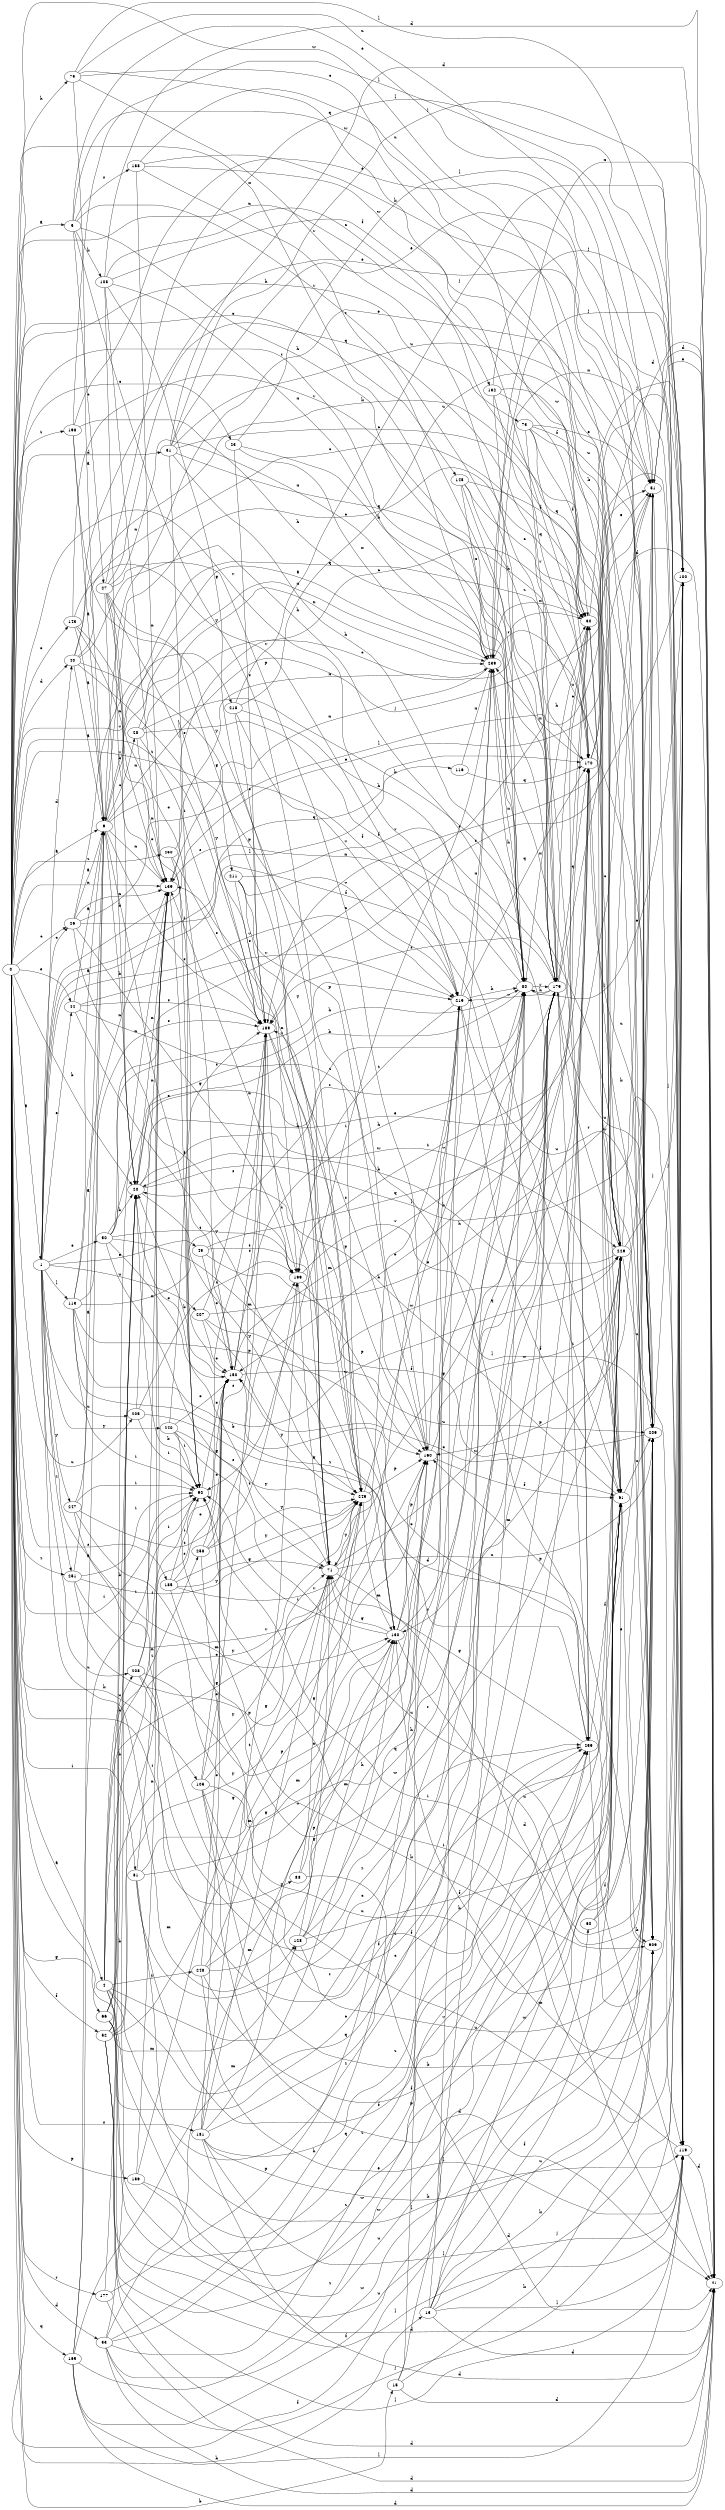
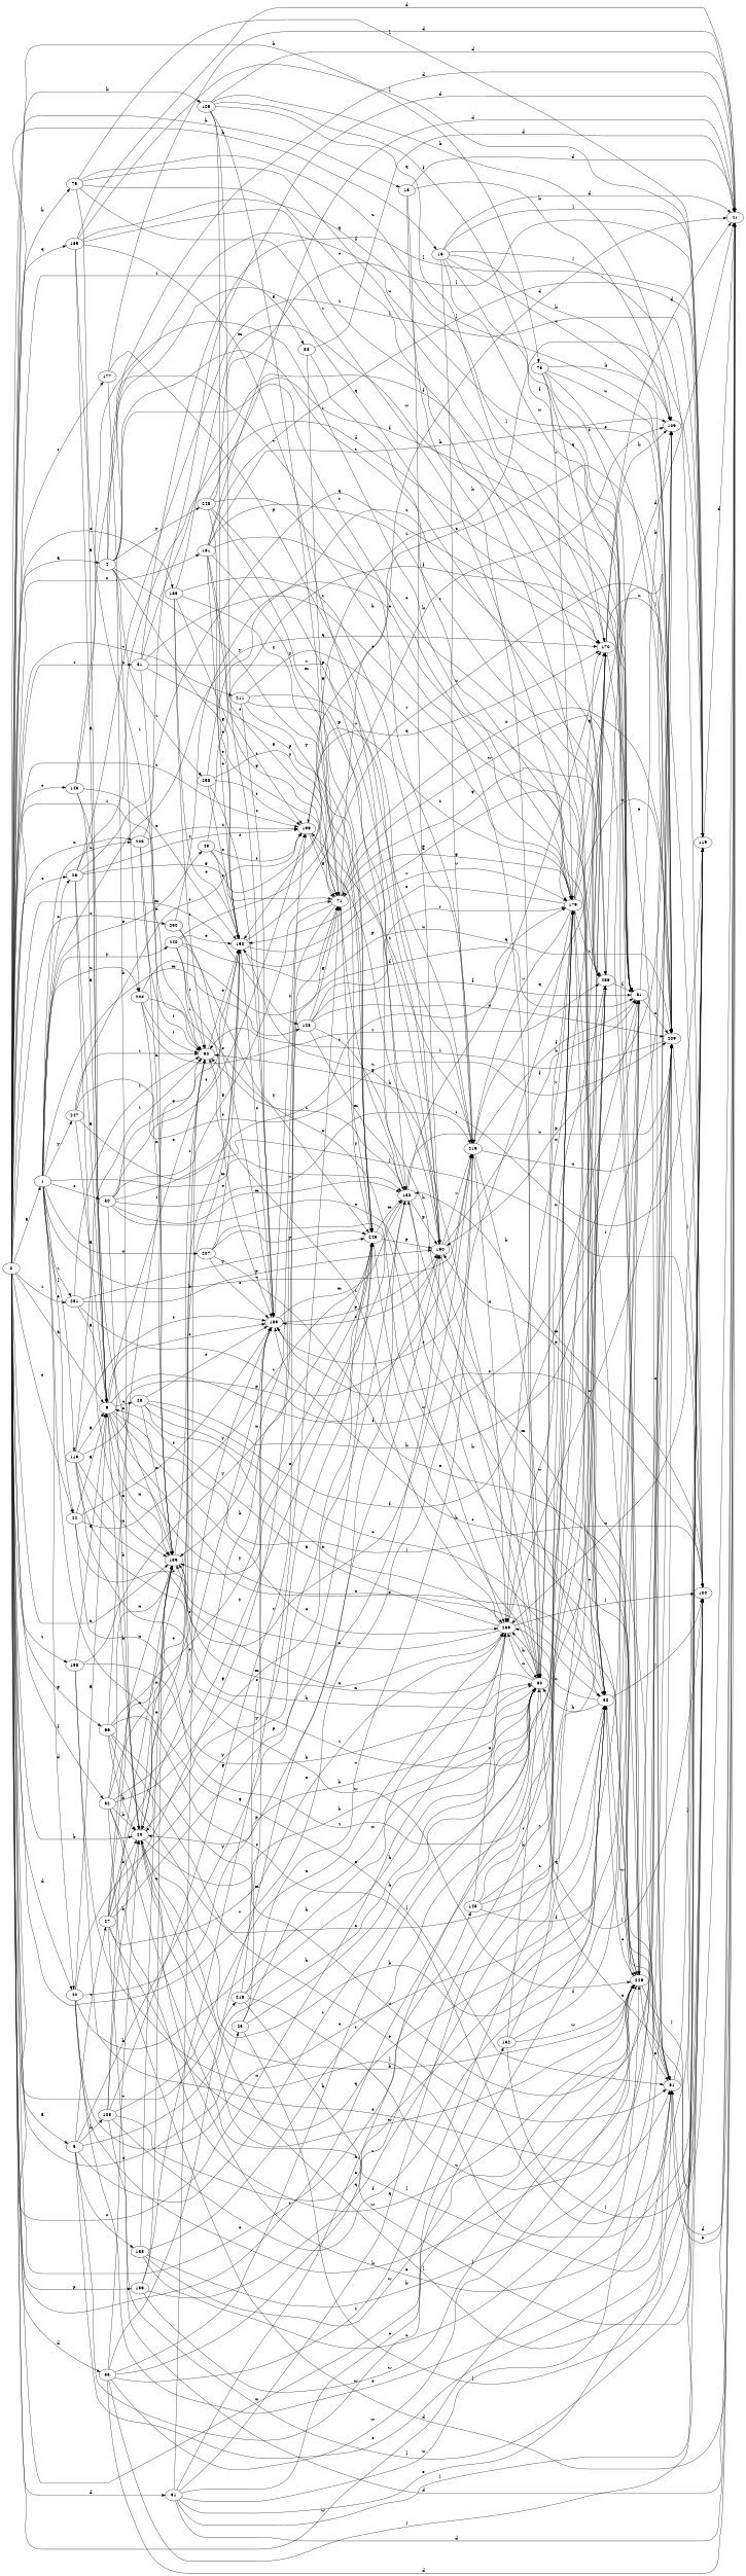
  strict digraph {
    rankdir=LR
    0
    1
    4
    5
    9
    13
    15
    20
    23
    26
    31
    33
    40
    44
    52
-   60
    66
    73
    75
    81
    88
    90
    105
    128
    132
    139
    143
    145
    159
    165
    177
    179
    181
    185
    198
    199
    205
    211
    218
    219
    229
    239
    250
    251
    49
    50
    51
    113
-   116
    130
    170
    207
    208
    240
    247
    41
    71
    209
    248
    249
    258
    259
    27
    80
    108
    188
    28
    30
    61
    100
    150
    189
-   109 [label=909]
+   109
    119
    160
    0 -> 1 [label=a]
    0 -> 4 [label=a]
    0 -> 5 [label=a]
    0 -> 9 [label=a]
    0 -> 13 [label=b]
    0 -> 15 [label=b]
    0 -> 20 [label=b]
    0 -> 23 [label=c]
    0 -> 26 [label=c]
    0 -> 31 [label=d]
    0 -> 33 [label=d]
    0 -> 40 [label=d]
    0 -> 44 [label=e]
    0 -> 52 [label=f]
-   0 -> 60 [label=f]
    0 -> 66 [label=g]
    0 -> 73 [label=h]
    0 -> 75 [label=h]
    0 -> 81 [label=i]
    0 -> 88 [label=i]
    0 -> 90 [label=i]
    0 -> 105 [label=k]
    0 -> 128 [label=m]
    0 -> 132 [label=n]
    0 -> 139 [label=n]
    0 -> 143 [label=o]
    0 -> 145 [label=o]
    0 -> 159 [label=p]
    0 -> 165 [label=q]
    0 -> 177 [label=r]
    0 -> 179 [label=r]
    0 -> 181 [label=s]
    0 -> 185 [label=s]
    0 -> 198 [label=t]
    0 -> 199 [label=t]
    0 -> 205 [label=u]
    0 -> 211 [label=v]
    0 -> 218 [label=v]
    0 -> 219 [label=v]
    0 -> 229 [label=w]
    0 -> 239 [label=x]
    0 -> 250 [label=z]
    0 -> 251 [label=z]
    1 -> 26 [label=c]
    1 -> 40 [label=d]
    1 -> 44 [label=e]
    1 -> 128 [label=m]
    1 -> 205 [label=u]
    1 -> 219 [label=v]
    1 -> 251 [label=z]
    1 -> 49 [label=e]
    1 -> 50 [label=e]
    1 -> 51 [label=e]
    1 -> 113 [label=l]
-   1 -> 116 [label=l]
    1 -> 130 [label=m]
    1 -> 170 [label=q]
    1 -> 207 [label=u]
    1 -> 208 [label=u]
    1 -> 240 [label=y]
    1 -> 247 [label=y]
    4 -> 179 [label=r]
    4 -> 170 [label=q]
    4 -> 208 [label=u]
    4 -> 41 [label=d]
    4 -> 71 [label=g]
    4 -> 209 [label=u]
    4 -> 248 [label=y]
    4 -> 249 [label=y]
    4 -> 258 [label=z]
    4 -> 259 [label=z]
    5 -> 179 [label=r]
    5 -> 229 [label=w]
    5 -> 51 [label=e]
    5 -> 249 [label=y]
    5 -> 27 [label=c]
    5 -> 80 [label=h]
    5 -> 108 [label=k]
    5 -> 188 [label=s]
    9 -> 20 [label=b]
    9 -> 139 [label=n]
    9 -> 239 [label=x]
    9 -> 51 [label=e]
    9 -> 28 [label=c]
    9 -> 30 [label=c]
    9 -> 61 [label=f]
    9 -> 100 [label=j]
    9 -> 150 [label=o]
    9 -> 189 [label=s]
    13 -> 219 [label=v]
    13 -> 229 [label=w]
    13 -> 41 [label=d]
    13 -> 209 [label=u]
    13 -> 61 [label=f]
    13 -> 100 [label=j]
    13 -> 109 [label=k]
    13 -> 119 [label=l]
    15 -> 41 [label=d]
    15 -> 80 [label=h]
    15 -> 109 [label=k]
    15 -> 160 [label=p]
    20 -> 139 [label=n]
    20 -> 229 [label=w]
    20 -> 51 [label=e]
    20 -> 249 [label=y]
    20 -> 80 [label=h]
    20 -> 119 [label=l]
    23 -> 239 [label=x]
    23 -> 80 [label=h]
    23 -> 189 [label=s]
    23 -> 119 [label=l]
    26 -> 9 [label=a]
    26 -> 139 [label=n]
    26 -> 199 [label=t]
    26 -> 170 [label=q]
    26 -> 71 [label=g]
    26 -> 61 [label=f]
    26 -> 119 [label=l]
    31 -> 90 [label=i]
    31 -> 51 [label=e]
    31 -> 170 [label=q]
    31 -> 41 [label=d]
    31 -> 209 [label=u]
    31 -> 80 [label=h]
    31 -> 30 [label=c]
    31 -> 100 [label=j]
    33 -> 20 [label=b]
    33 -> 229 [label=w]
    33 -> 130 [label=m]
    33 -> 170 [label=q]
    33 -> 41 [label=d]
    33 -> 259 [label=z]
    33 -> 80 [label=h]
    33 -> 100 [label=j]
    40 -> 9 [label=a]
    40 -> 51 [label=e]
    40 -> 249 [label=y]
    40 -> 80 [label=h]
    40 -> 30 [label=c]
    40 -> 109 [label=k]
    40 -> 160 [label=p]
    44 -> 9 [label=a]
    44 -> 219 [label=v]
    44 -> 249 [label=y]
    44 -> 259 [label=z]
    44 -> 189 [label=s]
    52 -> 20 [label=b]
    52 -> 139 [label=n]
    52 -> 229 [label=w]
    52 -> 130 [label=m]
    52 -> 41 [label=d]
    52 -> 249 [label=y]
    52 -> 189 [label=s]
    52 -> 119 [label=l]
-   60 -> 51 [label=e]
-   60 -> 61 [label=f]
    66 -> 20 [label=b]
    66 -> 90 [label=i]
    66 -> 51 [label=e]
    66 -> 209 [label=u]
    66 -> 249 [label=y]
    66 -> 30 [label=c]
    66 -> 119 [label=l]
    73 -> 179 [label=r]
    73 -> 51 [label=e]
    73 -> 170 [label=q]
    73 -> 209 [label=u]
    73 -> 61 [label=f]
    73 -> 109 [label=k]
    75 -> 9 [label=a]
    75 -> 179 [label=r]
    75 -> 170 [label=q]
    75 -> 209 [label=u]
    75 -> 30 [label=c]
    75 -> 119 [label=l]
    81 -> 139 [label=n]
    81 -> 219 [label=v]
    81 -> 30 [label=c]
    81 -> 61 [label=f]
    81 -> 119 [label=l]
    81 -> 160 [label=p]
    88 -> 179 [label=r]
    88 -> 41 [label=d]
    88 -> 71 [label=g]
    90 -> 20 [label=b]
    90 -> 150 [label=o]
    105 -> 170 [label=q]
    105 -> 41 [label=d]
    105 -> 71 [label=g]
    105 -> 61 [label=f]
    105 -> 150 [label=o]
    105 -> 189 [label=s]
    105 -> 109 [label=k]
    128 -> 179 [label=r]
    128 -> 130 [label=m]
    128 -> 71 [label=g]
    128 -> 209 [label=u]
    128 -> 80 [label=h]
    128 -> 61 [label=f]
    132 -> 229 [label=w]
    132 -> 170 [label=q]
    132 -> 80 [label=h]
    132 -> 61 [label=f]
    132 -> 100 [label=j]
    139 -> 90 [label=i]
    139 -> 239 [label=x]
    143 -> 9 [label=a]
    143 -> 139 [label=n]
    143 -> 179 [label=r]
    143 -> 219 [label=v]
    143 -> 150 [label=o]
    145 -> 179 [label=r]
    145 -> 239 [label=x]
    145 -> 259 [label=z]
    145 -> 30 [label=c]
    145 -> 61 [label=f]
    159 -> 139 [label=n]
    159 -> 229 [label=w]
    159 -> 71 [label=g]
    159 -> 259 [label=z]
    165 -> 9 [label=a]
    165 -> 90 [label=i]
    165 -> 130 [label=m]
    165 -> 41 [label=d]
    165 -> 259 [label=z]
    165 -> 61 [label=f]
    165 -> 119 [label=l]
    177 -> 20 [label=b]
    177 -> 41 [label=d]
    177 -> 160 [label=p]
    179 -> 199 [label=t]
    179 -> 219 [label=v]
    179 -> 170 [label=q]
    179 -> 41 [label=d]
    179 -> 71 [label=g]
    179 -> 209 [label=u]
    179 -> 259 [label=z]
    179 -> 80 [label=h]
    179 -> 30 [label=c]
    179 -> 150 [label=o]
    179 -> 189 [label=s]
    181 -> 199 [label=t]
    181 -> 41 [label=d]
    181 -> 71 [label=g]
    181 -> 249 [label=y]
    181 -> 259 [label=z]
    181 -> 30 [label=c]
    181 -> 150 [label=o]
    181 -> 109 [label=k]
    181 -> 119 [label=l]
    185 -> 90 [label=i]
    185 -> 219 [label=v]
    185 -> 229 [label=w]
    185 -> 71 [label=g]
    185 -> 249 [label=y]
    185 -> 150 [label=o]
    198 -> 9 [label=a]
    198 -> 51 [label=e]
    198 -> 249 [label=y]
    198 -> 80 [label=h]
    198 -> 119 [label=l]
    199 -> 71 [label=g]
    199 -> 119 [label=l]
    199 -> 160 [label=p]
    205 -> 90 [label=i]
    205 -> 139 [label=n]
    205 -> 199 [label=t]
    205 -> 41 [label=d]
    211 -> 179 [label=r]
    211 -> 219 [label=v]
    211 -> 249 [label=y]
    211 -> 189 [label=s]
    211 -> 160 [label=p]
    218 -> 219 [label=v]
    218 -> 209 [label=u]
    218 -> 80 [label=h]
    218 -> 100 [label=j]
    218 -> 189 [label=s]
    219 -> 199 [label=t]
    219 -> 239 [label=x]
    219 -> 170 [label=q]
    219 -> 209 [label=u]
    219 -> 80 [label=h]
    219 -> 61 [label=f]
    229 -> 20 [label=b]
    229 -> 179 [label=r]
    229 -> 51 [label=e]
    229 -> 130 [label=m]
    229 -> 209 [label=u]
    229 -> 30 [label=c]
    229 -> 100 [label=j]
    239 -> 9 [label=a]
    239 -> 90 [label=i]
    239 -> 139 [label=n]
    239 -> 209 [label=u]
    239 -> 80 [label=h]
    239 -> 100 [label=j]
    250 -> 90 [label=i]
    250 -> 30 [label=c]
    250 -> 189 [label=s]
    251 -> 9 [label=a]
    251 -> 90 [label=i]
    251 -> 219 [label=v]
    251 -> 249 [label=y]
    251 -> 160 [label=p]
    49 -> 199 [label=t]
    49 -> 170 [label=q]
    49 -> 61 [label=f]
    49 -> 150 [label=o]
    50 -> 20 [label=b]
    50 -> 179 [label=r]
    50 -> 199 [label=t]
    50 -> 219 [label=v]
    50 -> 130 [label=m]
    50 -> 71 [label=g]
    50 -> 30 [label=c]
    50 -> 150 [label=o]
    51 -> 41 [label=d]
    51 -> 189 [label=s]
    51 -> 119 [label=l]
    51 -> 160 [label=p]
    113 -> 9 [label=a]
    113 -> 90 [label=i]
    113 -> 139 [label=n]
    113 -> 229 [label=w]
    113 -> 259 [label=z]
    113 -> 80 [label=h]
    113 -> 189 [label=s]
    113 -> 160 [label=p]
-   116 -> 239 [label=x]
-   116 -> 170 [label=q]
    130 -> 90 [label=i]
    130 -> 139 [label=n]
    130 -> 170 [label=q]
    130 -> 71 [label=g]
    130 -> 209 [label=u]
    130 -> 80 [label=h]
    130 -> 160 [label=p]
    170 -> 239 [label=x]
    170 -> 51 [label=e]
    170 -> 41 [label=d]
    170 -> 209 [label=u]
    170 -> 109 [label=k]
    207 -> 229 [label=w]
    207 -> 51 [label=e]
    207 -> 249 [label=y]
    207 -> 150 [label=o]
    207 -> 189 [label=s]
    208 -> 90 [label=i]
    208 -> 139 [label=n]
    208 -> 239 [label=x]
    208 -> 259 [label=z]
    208 -> 61 [label=f]
    240 -> 90 [label=i]
    240 -> 209 [label=u]
    240 -> 249 [label=y]
    240 -> 150 [label=o]
    240 -> 189 [label=s]
    240 -> 109 [label=k]
    247 -> 9 [label=a]
    247 -> 90 [label=i]
    247 -> 199 [label=t]
    247 -> 209 [label=u]
    247 -> 100 [label=j]
    41 -> 239 [label=x]
    41 -> 51 [label=e]
    71 -> 20 [label=b]
    71 -> 139 [label=n]
    71 -> 229 [label=w]
    71 -> 41 [label=d]
    71 -> 209 [label=u]
    71 -> 249 [label=y]
    209 -> 90 [label=i]
    209 -> 100 [label=j]
    209 -> 150 [label=o]
    248 -> 130 [label=m]
    248 -> 80 [label=h]
    248 -> 61 [label=f]
    248 -> 150 [label=o]
    248 -> 119 [label=l]
    248 -> 160 [label=p]
    249 -> 130 [label=m]
    249 -> 80 [label=h]
    249 -> 160 [label=p]
    258 -> 199 [label=t]
    258 -> 249 [label=y]
    258 -> 259 [label=z]
    258 -> 150 [label=o]
    258 -> 189 [label=s]
    259 -> 239 [label=x]
    259 -> 71 [label=g]
    259 -> 61 [label=f]
    259 -> 100 [label=j]
    259 -> 150 [label=o]
    27 -> 20 [label=b]
    27 -> 139 [label=n]
    27 -> 239 [label=x]
-   27 -> 170 [label=q]
+   27 -> 30 [label=q]
    27 -> 71 [label=g]
    27 -> 150 [label=o]
    27 -> 189 [label=s]
    27 -> 119 [label=l]
    27 -> 160 [label=p]
    80 -> 20 [label=b]
    80 -> 139 [label=n]
    80 -> 179 [label=r]
    80 -> 239 [label=x]
    80 -> 100 [label=j]
    108 -> 20 [label=b]
    108 -> 139 [label=n]
    108 -> 239 [label=x]
    108 -> 41 [label=d]
    108 -> 71 [label=g]
    108 -> 30 [label=c]
    108 -> 61 [label=f]
    188 -> 139 [label=n]
    188 -> 179 [label=r]
    188 -> 229 [label=w]
    188 -> 209 [label=u]
    188 -> 109 [label=k]
    28 -> 139 [label=n]
    28 -> 239 [label=x]
    28 -> 30 [label=c]
    28 -> 61 [label=f]
    28 -> 189 [label=s]
    28 -> 109 [label=k]
    30 -> 229 [label=w]
    30 -> 239 [label=x]
    30 -> 80 [label=h]
    30 -> 100 [label=j]
    61 -> 20 [label=b]
    61 -> 209 [label=u]
    61 -> 109 [label=k]
    100 -> 130 [label=m]
    100 -> 189 [label=s]
    150 -> 20 [label=b]
    150 -> 179 [label=r]
    150 -> 209 [label=u]
    150 -> 80 [label=h]
    150 -> 189 [label=s]
    189 -> 199 [label=t]
    189 -> 130 [label=m]
    189 -> 160 [label=p]
    109 -> 160 [label=p]
    119 -> 90 [label=i]
    119 -> 239 [label=x]
    119 -> 41 [label=d]
    160 -> 219 [label=v]
    160 -> 229 [label=w]
    160 -> 61 [label=f]
    160 -> 189 [label=s]
  }
